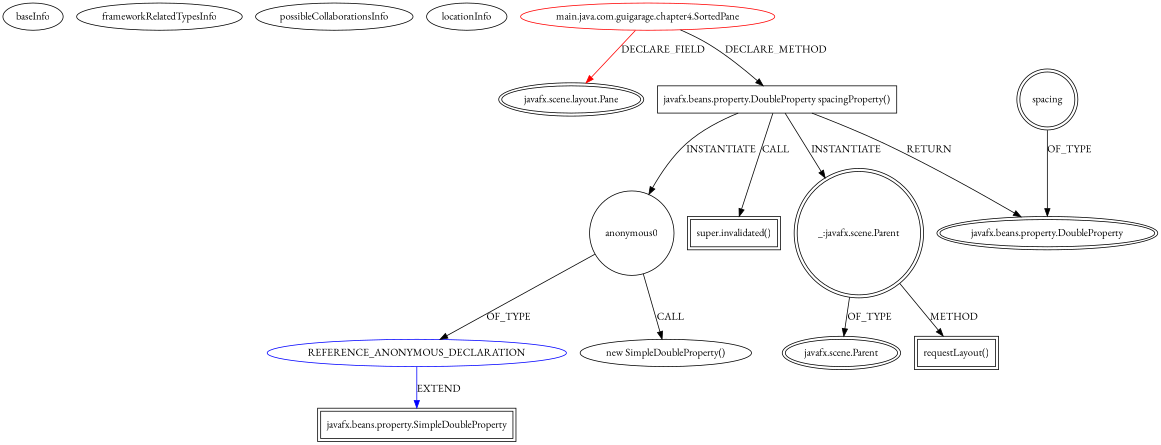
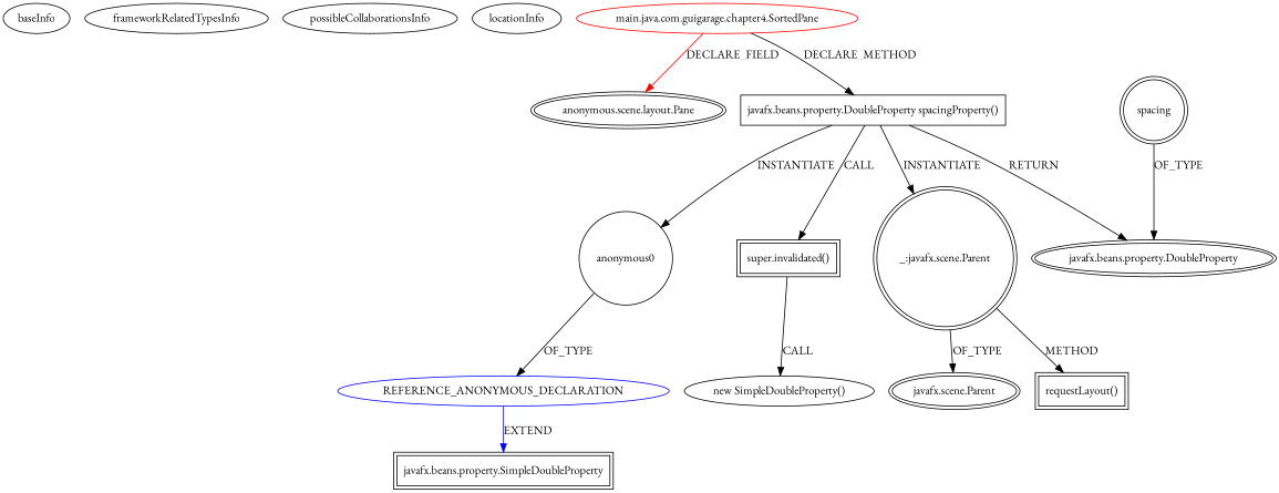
  digraph {
    fontname="EB Garamond"
    node [fontname="EB Garamond" isFrameworkType=true]
    edge [fontname="EB Garamond"]
    baseInfo [category=extension_graph graphId=2854 isAnonymous=false possibleRelation=true isFrameworkType=""]
    frameworkRelatedTypesInfo [0="javafx.scene.layout.Pane" isFrameworkType=""]
    possibleCollaborationsInfo [0="2854~CLIENT_METHOD_DECLARATION-INSTANTIATION-~javafx.scene.layout.Pane ~javafx.beans.property.SimpleDoubleProperty ~false~true" isFrameworkType=""]
    locationInfo [contextSignature=SortedPane filePath="/guigarage-mastering-javafx-controls/mastering-javafx-controls-master/src/main/java/com/guigarage/chapter4/SortedPane.java" graphId=2854 projectName="guigarage-mastering-javafx-controls" isFrameworkType=""]
    n5 [color=red isFrameworkType=false label="main.java.com.guigarage.chapter4.SortedPane" vertexType=ROOT_CLIENT_CLASS_DECLARATION]
-   n6 [label="javafx.scene.layout.Pane" peripheries=2 vertexType=FRAMEWORK_CLASS_TYPE]
+   n6 [label="anonymous.scene.layout.Pane" peripheries=2 vertexType=FRAMEWORK_CLASS_TYPE]
    n7 [isFrameworkType=false label="javafx.beans.property.DoubleProperty spacingProperty()" shape=box vertexType=CLIENT_METHOD_DECLARATION]
    n8 [label=spacing peripheries=2 shape=circle vertexType=FIELD_DECLARATION]
    n9 [label="javafx.beans.property.DoubleProperty" peripheries=2 vertexType=FRAMEWORK_CLASS_TYPE]
    n10 [isFrameworkType=false label=anonymous0 shape=circle vertexType=VARIABLE_EXPRESION]
    n11 [label="super.invalidated()" peripheries=2 shape=box vertexType=SUPER_CALL]
    n12 [label="_:javafx.scene.Parent" peripheries=2 shape=circle vertexType=VARIABLE_EXPRESION]
    n13 [color=blue isFrameworkType=false label=REFERENCE_ANONYMOUS_DECLARATION vertexType=REFERENCE_ANONYMOUS_DECLARATION]
    n14 [isFrameworkType=false label="new SimpleDoubleProperty()" vertexType=CONSTRUCTOR_CALL]
    n15 [label="javafx.scene.Parent" peripheries=2 vertexType=FRAMEWORK_CLASS_TYPE]
    n16 [label="requestLayout()" peripheries=2 shape=box vertexType=INSIDE_CALL]
    n17 [label="javafx.beans.property.SimpleDoubleProperty" peripheries=2 shape=box vertexType=FRAMEWORK_CLASS_TYPE]
    n5 -> n6 [color=red label=DECLARE_FIELD]
    n5 -> n7 [label=DECLARE_METHOD]
    n7 -> n9 [label=RETURN]
    n7 -> n10 [label=INSTANTIATE]
    n7 -> n11 [label=CALL]
    n7 -> n12 [label=INSTANTIATE]
    n8 -> n9 [label=OF_TYPE]
    n10 -> n13 [label=OF_TYPE]
-   n10 -> n14 [label=CALL]
+   n11 -> n14 [label=CALL]
    n12 -> n15 [label=OF_TYPE]
    n12 -> n16 [label=METHOD]
    n13 -> n17 [color=blue label=EXTEND]
  }
